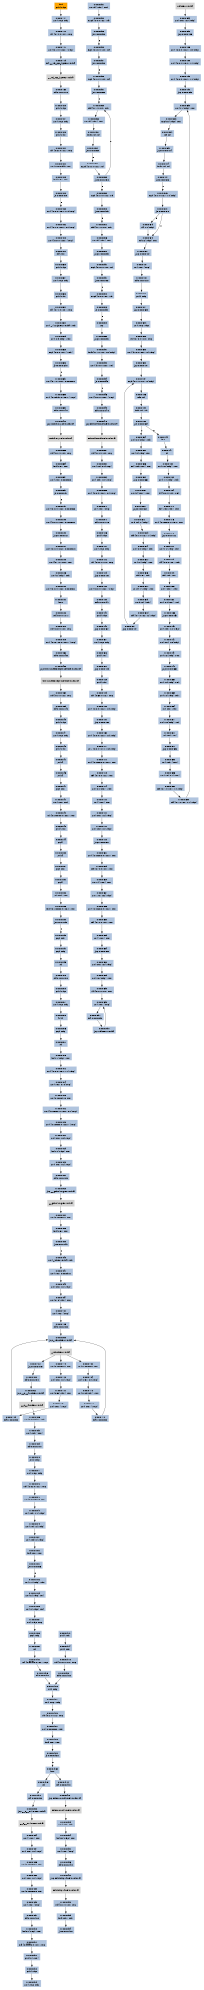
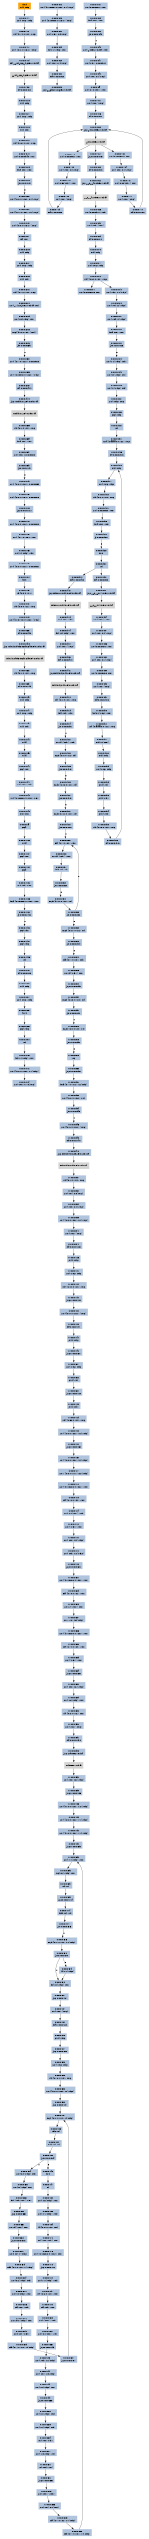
  digraph {
    fontname="Patrick Hand"
    node [color=lightsteelblue fillcolor=lightsteelblue fontname="Patrick Hand" shape=rectangle style=filled]
    edge [color="#000000" fontname="Patrick Hand"]
    n1 [color=lightgrey fillcolor=orange label="start\npushl %ebp"]
    n2 [label="0x00401141\nmovl %esp, %ebp"]
    n3 [label="0x00401143\nsubl $0x18<UINT8>, %esp"]
    n4 [label="0x00401146\nmovl $0x2<UINT32>, (%esp)"]
    n5 [label="0x0040114d\ncall __set_app_type@msvcrt.dll"]
    n6 [color=lightgrey fillcolor=lightgrey label="__set_app_type@msvcrt.dll"]
    n7 [label="0x00401153\ncall 0x00401020"]
    n8 [label="0x00401020\npushl %ebp"]
    n9 [label="0x00401021\nmovl %esp, %ebp"]
    n10 [label="0x00401023\npushl %ebx"]
    n11 [label="0x00401024\nsubl $0x34<UINT8>, %esp"]
    n12 [label="0x00401027\nmovl 0x0040d6f0, %eax"]
    n13 [label="0x0040102c\ntestl %eax, %eax"]
    n14 [label="0x0040102e\nje 0x0040104c"]
    n15 [label="0x00401030\nmovl $0x0<UINT32>, 0x8(%esp)"]
    n16 [label="0x00401038\nmovl $0x2<UINT32>, 0x4(%esp)"]
    n17 [label="0x00401040\nmovl $0x0<UINT32>, (%esp)"]
    n18 [label="0x00401047\ncall %eax"]
    n19 [label="0x00402570\npushl %ebp"]
    n20 [label="0x00402571\nmovl %esp, %ebp"]
    n21 [label="0x00402573\npushl %ebx"]
    n22 [label="0x00402574\nsubl $0x14<UINT8>, %esp"]
    n23 [label="0x00402577\nmovl _winmajor@msvcrt.dll, %edx"]
    n24 [label="0x0040257d\nmovl 0xc(%ebp), %eax"]
    n25 [label="0x00402580\ncmpl $0x3<UINT8>, (%edx)"]
    n26 [label="0x00402583\njbe 0x004025b6"]
    n27 [label="0x004025b6\nmovl $0x1<UINT32>, 0x0040e07c"]
    n28 [label="0x004025c0\nmovl $0x40d6b4<UINT32>, (%esp)"]
    n29 [label="0x004025c7\ncall 0x00402f28"]
    n30 [label="0x00402f28\njmp LoadLibraryA@kernel32.dll"]
    n31 [color=lightgrey fillcolor=lightgrey label="LoadLibraryA@kernel32.dll"]
    n32 [label="0x004025cc\nsubl $0x4<UINT8>, %esp"]
    n33 [label="0x004025cf\ntestl %eax, %eax"]
    n34 [label="0x004025d1\nmovl %eax, 0x0040e020"]
    n35 [label="0x004025d6\nje 0x004026d6"]
    n36 [label="0x004026d6\nmovl $0x0<UINT32>, 0x0040e05c"]
    n37 [label="0x004026e0\nmovl $0x0<UINT32>, 0x0040e06c"]
    n38 [label="0x004026ea\njmp 0x00402686"]
    n39 [label="0x00402686\nmovl $0x0<UINT32>, 0x0040e020"]
    n40 [label="0x00402690\nmovl $0x1<UINT32>, %eax"]
    n41 [label="0x00402695\nmovl -4(%ebp), %ebx"]
    n42 [label="0x00402698\nmovl $0x0<UINT32>, 0x0040e034"]
    n43 [label="0x004026a2\nleave "]
    n44 [label="0x004026a3\nret $0xc<UINT16>"]
    n45 [label="0x00401049\nsubl $0xc<UINT8>, %esp"]
    n46 [label="0x0040104c\nmovl $0x401180<UINT32>, (%esp)"]
    n47 [label="0x00401053\ncall 0x00402f00"]
    n48 [label="0x00402f00\njmp SetUnhandledExceptionFilter@kernel32.dll"]
    n49 [color=lightgrey fillcolor=lightgrey label="SetUnhandledExceptionFilter@kernel32.dll"]
    n50 [label="0x00401058\nsubl $0x4<UINT8>, %esp"]
    n51 [label="0x0040105b\ncall 0x004026f0"]
    n52 [label="0x004026f0\npushl %ebp"]
    n53 [label="0x004026f1\nmovl %esp, %ebp"]
    n54 [label="0x004026f3\npushl %ebx"]
    n55 [label="0x004026f4\npushfl "]
    n56 [label="0x004026f5\npushfl "]
    n57 [label="0x004026f6\npopl %eax"]
    n58 [label="0x004026f7\nmovl %eax, %edx"]
    n59 [label="0x004026f9\nxorl $0x200000<UINT32>, %eax"]
    n60 [label="0x004026fe\npushl %eax"]
    n61 [label="0x004026ff\npopfl "]
    n62 [label="0x00402700\npushfl "]
    n63 [label="0x00402701\npopl %eax"]
    n64 [label="0x00402702\npopfl "]
    n65 [label="0x00402703\nxorl %edx, %eax"]
    n66 [label="0x00402705\ntestl $0x200000<UINT32>, %eax"]
    n67 [label="0x0040270a\nje 0x004027b3"]
    n68 [label="0x004027b3\npopl %ebx"]
    n69 [label="0x004027b4\npopl %ebp"]
    n70 [label="0x004027b5\nret"]
    n71 [label="0x00401060\ncall 0x00402c60"]
    n72 [label="0x00402c60\npushl %ebp"]
    n73 [label="0x00402c61\nmovl %esp, %ebp"]
    n74 [label="0x00402c63\nfninit "]
    n75 [label="0x00402c65\npopl %ebp"]
    n76 [label="0x00402c66\nret"]
    n77 [label="0x00401065\nleal -16(%ebp), %eax"]
    n78 [label="0x00401068\nmovl $0x0<UINT32>, -16(%ebp)"]
    n79 [label="0x0040106f\nmovl %eax, 0x10(%esp)"]
-   n80 [label="0x00401073\nmovl 0x0040d670, %eax"]
    n81 [label="0x00401078\nmovl $0x40e004<UINT32>, 0x4(%esp)"]
    n82 [label="0x00401080\nmovl $0x40e000<UINT32>, (%esp)"]
    n83 [label="0x00401087\nmovl %eax, 0xc(%esp)"]
    n84 [label="0x0040108b\nleal -12(%ebp), %eax"]
    n85 [label="0x0040108e\nmovl %eax, 0x8(%esp)"]
    n86 [label="0x00401092\ncall 0x00402e80"]
    n87 [label="0x00402e80\njmp __getmainargs@msvcrt.dll"]
-   n88 [color=lightgrey fillcolor=lightgrey label="__getmainargs@msvcrt.dll"]
    n89 [label="0x00401097\nmovl 0x0040e024, %eax"]
    n90 [label="0x0040109c\ntestl %eax, %eax"]
    n91 [label="0x0040109e\njne 0x004010f0"]
    n92 [label="0x004010f0\nmovl _iob@msvcrt.dll, %ebx"]
    n93 [label="0x004010f6\nmovl %eax, 0x0040d674"]
    n94 [label="0x004010fb\nmovl %eax, 0x4(%esp)"]
    n95 [label="0x004010ff\nmovl 0x10(%ebx), %eax"]
    n96 [label="0x00401102\nmovl %eax, (%esp)"]
    n97 [label="0x00401105\ncall 0x00402ea0"]
    n98 [label="0x00402ea0\njmp _setmode@msvcrt.dll"]
    n99 [color=lightgrey fillcolor=lightgrey label="_setmode@msvcrt.dll"]
    n100 [label="0x0040110a\nmovl 0x0040e024, %eax"]
    n101 [label="0x0040111e\nmovl 0x0040e024, %eax"]
    n102 [label="0x00401132\njmp 0x004010a0"]
    n103 [label="0x0040110f\nmovl %eax, 0x4(%esp)"]
    n104 [label="0x00401123\nmovl %eax, 0x4(%esp)"]
    n105 [label="0x004010a0\ncall 0x00402e88"]
    n106 [label="0x00401113\nmovl 0x30(%ebx), %eax"]
    n107 [label="0x00401116\nmovl %eax, (%esp)"]
    n108 [label="0x00401119\ncall 0x00402ea0"]
    n109 [label="0x00401127\nmovl 0x50(%ebx), %eax"]
    n110 [label="0x0040112a\nmovl %eax, (%esp)"]
    n111 [label="0x0040112d\ncall 0x00402ea0"]
    n112 [label="0x00402e88\njmp __p__fmode@msvcrt.dll"]
    n113 [color=lightgrey fillcolor=lightgrey label="__p__fmode@msvcrt.dll"]
    n114 [label="0x004010a5\nmovl 0x0040d674, %edx"]
    n115 [label="0x004010ab\nmovl %edx, (%eax)"]
    n116 [label="0x004010ad\ncall 0x00402910"]
    n117 [label="0x00402910\npushl %ebp"]
    n118 [label="0x00402911\nmovl %esp, %ebp"]
    n119 [label="0x00402913\nsubl $0x38<UINT8>, %esp"]
    n120 [label="0x00402916\nmovl 0x0040e02c, %eax"]
    n121 [label="0x0040291b\nmovl %ebx, -12(%ebp)"]
    n122 [label="0x0040291e\nmovl %esi, -8(%ebp)"]
    n123 [label="0x00402921\nmovl %edi, -4(%ebp)"]
    n124 [label="0x00402924\ntestl %eax, %eax"]
    n125 [label="0x00402926\nje 0x00402935"]
    n126 [label="0x00402928\nmovl -12(%ebp), %ebx"]
    n127 [label="0x0040292b\nmovl -8(%ebp), %esi"]
    n128 [label="0x0040292e\nmovl -4(%ebp), %edi"]
    n129 [label="0x00402931\nmovl %ebp, %esp"]
    n130 [label="0x00402933\npopl %ebp"]
    n131 [label="0x00402934\nret"]
    n132 [label="0x004010b2\nandl $0xfffffff0<UINT8>, %esp"]
    n133 [label="0x004010b5\ncall 0x00402b40"]
    n134 [label="0x00402b40\npushl %ebp"]
    n135 [label="0x00402b41\nmovl %esp, %ebp"]
    n136 [label="0x00402b43\nsubl $0x8<UINT8>, %esp"]
    n137 [label="0x00402b46\nmovl 0x0040e030, %ecx"]
    n138 [label="0x00402b4c\ntestl %ecx, %ecx"]
    n139 [label="0x00402b4e\nje 0x00402b52"]
    n140 [label="0x00402b50\nleave "]
    n141 [label="0x00402b51\nret"]
    n142 [label="0x004010ba\ncall 0x00402e90"]
    n143 [label="0x00402b78\ncall 0x00402f70"]
    n144 [label="0x00402e90\njmp __p__environ@msvcrt.dll"]
    n145 [label="0x00402f70\njmp GetCommandLineA@kernel32.dll"]
    n146 [color=lightgrey fillcolor=lightgrey label="__p__environ@msvcrt.dll"]
    n147 [label="0x004010bf\nmovl (%eax), %eax"]
    n148 [label="0x004010c1\nmovl %eax, 0x8(%esp)"]
    n149 [label="0x004010c5\nmovl 0x0040e004, %eax"]
    n150 [label="0x004010ca\nmovl %eax, 0x4(%esp)"]
    n151 [label="0x004010ce\nmovl 0x0040e000, %eax"]
    n152 [label="0x004010d3\nmovl %eax, (%esp)"]
    n153 [label="0x004010d6\ncall 0x00402b60"]
    n154 [label="0x00402b60\nleal 0x4(%esp), %ecx"]
    n155 [label="0x00402b64\nandl $0xfffffff0<UINT8>, %esp"]
    n156 [label="0x00402b67\npushl -4(%ecx)"]
    n157 [label="0x00402b6a\npushl %ebp"]
    n158 [label="0x00402b6b\nmovl %esp, %ebp"]
+   n159 [label="0x00402b6d\npushl %esi"]
    n160 [label="0x00402b6e\npushl %ebx"]
    n161 [label="0x00402b6f\npushl %ecx"]
    n162 [label="0x00402b70\nsubl $0x6c<UINT8>, %esp"]
    n163 [label="0x00402b73\ncall 0x00402b40"]
    n164 [color=lightgrey fillcolor=lightgrey label="GetCommandLineA@kernel32.dll"]
    n165 [label="0x00402b7d\nmovl %eax, %ebx"]
    n166 [label="0x00402b7f\nleal -92(%ebp), %eax"]
    n167 [label="0x00402b82\nmovl %eax, (%esp)"]
    n168 [label="0x00402b85\ncall 0x00402f78"]
    n169 [label="0x00402f78\njmp GetStartupInfoA@kernel32.dll"]
    n170 [color=lightgrey fillcolor=lightgrey label="GetStartupInfoA@kernel32.dll"]
    n171 [label="0x00402b8a\nsubl $0x4<UINT8>, %esp"]
    n172 [label="0x00402b8d\ntestl %ebx, %ebx"]
    n173 [label="0x00402b8f\njne 0x00402b96"]
    n174 [label="0x00402b96\nmovzbl (%ebx), %edx"]
    n175 [label="0x00402b99\ncmpb $0x9<UINT8>, %dl"]
    n176 [label="0x00402b9c\nje 0x00402b93"]
    n177 [label="0x00402b9e\ncmpb $0x20<UINT8>, %dl"]
    n178 [label="0x00402ba1\nje 0x00402b93"]
    n179 [label="0x00402ba3\ncmpb $0x22<UINT8>, %dl"]
    n180 [label="0x00402ba6\nje 0x00402c30"]
    n181 [label="0x00402c30\naddl $0x1<UINT8>, %ebx"]
    n182 [label="0x00402c33\nmovzbl (%ebx), %eax"]
    n183 [label="0x00402c36\ntestb %al, %al"]
    n184 [label="0x00402c38\nje 0x00402c3e"]
    n185 [label="0x00402c3a\ncmpb $0x22<UINT8>, %al"]
    n186 [label="0x00402c3c\njne 0x00402c30"]
    n187 [label="0x00402c3e\ncmpb $0x22<UINT8>, %al"]
    n188 [label="0x00402c40\njne 0x00402bd4"]
    n189 [label="0x00402c42\naddl $0x1<UINT8>, %ebx"]
    n190 [label="0x00402c45\nmovzbl (%ebx), %eax"]
    n191 [label="0x00402c48\njmp 0x00402bd4"]
    n192 [label="0x00402bd4\ncmpb $0x20<UINT8>, %al"]
    n193 [label="0x00402bd6\njne 0x00402c4a"]
    n194 [label="0x00402c4a\ncmpb $0x9<UINT8>, %al"]
    n195 [label="0x00402c4c\nje 0x00402bd8"]
    n196 [label="0x00402c4e\nnop "]
    n197 [label="0x00402c50\njmp 0x00402be6"]
    n198 [label="0x00402be6\ntestb $0x1<UINT8>, -48(%ebp)"]
    n199 [label="0x00402bea\nmovl $0xa<UINT32>, %esi"]
    n200 [label="0x00402bef\nje 0x00402bf5"]
    n201 [label="0x00402bf5\nmovl $0x0<UINT32>, (%esp)"]
    n202 [label="0x00402bfc\ncall 0x00402f10"]
    n203 [label="0x00402f10\njmp GetModuleHandleA@kernel32.dll"]
    n204 [color=lightgrey fillcolor=lightgrey label="GetModuleHandleA@kernel32.dll"]
    n205 [label="0x00402c01\nsubl $0x4<UINT8>, %esp"]
    n206 [label="0x00402c04\nmovl %esi, 0xc(%esp)"]
    n207 [label="0x00402c08\nmovl %ebx, 0x8(%esp)"]
    n208 [label="0x00402c0c\nmovl $0x0<UINT32>, 0x4(%esp)"]
    n209 [label="0x00402c14\nmovl %eax, (%esp)"]
    n210 [label="0x00402c17\ncall 0x00401425"]
    n211 [label="0x00401425\npushl %ebp"]
    n212 [label="0x00401426\nmovl %esp, %ebp"]
    n213 [label="0x00401428\nsubl $0x28<UINT8>, %esp"]
    n214 [label="0x0040142b\njmp 0x00401499"]
    n215 [label="0x00401499\nmovl $0x0<UINT32>, (%esp)"]
    n216 [label="0x004014a0\ncall 0x004014f2"]
    n217 [label="0x004014f2\npushl %ebp"]
    n218 [label="0x004014f3\njmp 0x00401541"]
    n219 [label="0x00401541\nmovl %esp, %ebp"]
    n220 [label="0x00401543\npushl %esi"]
    n221 [label="0x00401544\njmp 0x0040148c"]
    n222 [label="0x0040148c\npushl %ebx"]
    n223 [label="0x0040148d\nsubl $0x50<UINT8>, %esp"]
    n224 [label="0x00401490\nmovl $0x0<UINT32>, -48(%ebp)"]
    n225 [label="0x00401497\njmp 0x0040145a"]
    n226 [label="0x0040145a\nmovl $0x0<UINT32>, -44(%ebp)"]
    n227 [label="0x00401461\nmovw $0x0<UINT16>, -38(%ebp)"]
    n228 [label="0x00401467\nmovl $0x403060<UINT32>, %eax"]
    n229 [label="0x0040146c\naddl $0x10<UINT8>, %eax"]
    n230 [label="0x0040146f\nmovl 0x4(%eax), %edx"]
    n231 [label="0x90401472\nmovl (%eax), %eax"]
    n232 [label="0x00401474\nmovl %eax, -48(%ebp)"]
    n233 [label="0x00401477\nmovl %edx, -44(%ebp)"]
    n234 [label="0x0040147a\njmp 0x00401526"]
    n235 [label="0x00401526\nmovl $0x403060<UINT32>, %eax"]
    n236 [label="0x0040152b\naddl $0x1e<UINT8>, %eax"]
    n237 [label="0x0040152e\nmovzwl (%eax), %eax"]
    n238 [label="0x00401531\nmovw %ax, -38(%ebp)"]
    n239 [label="0x00401535\nmovl $0x403060<UINT32>, %eax"]
    n240 [label="0x0040153a\naddl $0x18<UINT8>, %eax"]
    n241 [label="0x0040153d\nmovl (%eax), %eax"]
    n242 [label="0x0040153f\njmp 0x004015aa"]
    n243 [label="0x004015aa\nmovl %eax, -36(%ebp)"]
    n244 [label="0x004015ad\nmovl -36(%ebp), %eax"]
    n245 [label="0x004015b0\nshll $0x3<UINT8>, %eax"]
    n246 [label="0x004015b3\nmovl %eax, (%esp)"]
    n247 [label="0x004015b6\ncall 0x00402eb0"]
    n248 [label="0x00402eb0\njmp malloc@msvcrt.dll"]
    n249 [color=lightgrey fillcolor=lightgrey label="malloc@msvcrt.dll"]
    n250 [label="0x004015bb\nmovl %eax, -32(%ebp)"]
    n251 [label="0x004015be\njmp 0x004014c5"]
    n252 [label="0x004014c5\nmovl $0x0<UINT32>, -28(%ebp)"]
    n253 [label="0x004014cc\nmovl $0x0<UINT32>, -16(%ebp)"]
    n254 [label="0x004014d3\nmovl $0x0<UINT32>, -12(%ebp)"]
    n255 [label="0x004014da\njmp 0x004015d0"]
    n256 [label="0x004015d0\nmovl -16(%ebp), %eax"]
    n257 [label="0x004015d3\ncmpl -36(%ebp), %eax"]
    n258 [label="0x004015d6\nsetl %al"]
    n259 [label="0x004015d9\njmp 0x0040147f"]
    n260 [label="0x0040147f\ntestb %al, %al"]
    n261 [label="0x00401481\njne 0x00401515"]
    n262 [label="0x00401515\ncmpl $0x2<UINT8>, -12(%ebp)"]
    n263 [label="0x00401519\njne 0x0040151e"]
    n264 [label="0x0040151e\nleal -48(%ebp), %eax"]
    n265 [label="0x0040151b\nshll -12(%ebp)"]
    n266 [label="0x00401521\njmp 0x00401401"]
    n267 [label="0x00401401\nmovl %eax, (%esp)"]
    n268 [label="0x00401404\ncall 0x00401340"]
    n269 [label="0x00401340\npushl %ebp"]
    n270 [label="0x00401341\njmp 0x0040158e"]
    n271 [label="0x0040158e\nmovl %esp, %ebp"]
    n272 [label="0x00401590\nsubl $0x10<UINT8>, %esp"]
    n273 [label="0x00401593\nmovl $0x0<UINT32>, -8(%ebp)"]
    n274 [label="0x0040159a\njmp 0x004014e1"]
    n275 [label="0x004014e1\ncmpl $0x7<UINT8>, -8(%ebp)"]
    n276 [label="0x004014e5\nsetle %al"]
    n277 [label="0x004014e8\ntestb %al, %al"]
    n278 [label="0x004014ea\njne 0x0040159f"]
    n279 [label="0x0040159f\nmovl 0x8(%ebp), %edx"]
    n280 [label="0x004014f0\nleave "]
    n281 [label="0x004015a2\nmovl -8(%ebp), %eax"]
    n282 [label="0x004014f1\nret"]
    n283 [label="0x004015a5\nleal (%edx,%eax), %eax"]
    n284 [label="0x004015a8\njmp 0x00401554"]
    n285 [label="0x00401554\nmovzbl (%eax), %eax"]
    n286 [label="0x00401557\njmp 0x00401568"]
    n287 [label="0x00401568\nmovb %al, -1(%ebp)"]
    n288 [label="0x0040156b\naddb $0x4<UINT8>, -1(%ebp)"]
    n289 [label="0x0040156f\nmovl 0x8(%ebp), %edx"]
    n290 [label="0x00401572\nmovl -8(%ebp), %eax"]
    n291 [label="0x00401575\naddl %eax, %edx"]
    n292 [label="0x00401577\nmovzbl -1(%ebp), %eax"]
    n293 [label="0x0040157b\nmovb %al, (%edx)"]
    n294 [label="0x0040157d\naddl $0x1<UINT8>, -8(%ebp)"]
    n295 [label="0x00401581\njmp 0x004014e1"]
    n296 [label="0x00401409\nmovl -32(%ebp), %eax"]
    n297 [label="0x0040140c\nmovl -16(%ebp), %edx"]
    n298 [label="0x0040140f\nshll $0x3<UINT8>, %edx"]
    n299 [label="0x00401412\nleal (%eax,%edx), %ecx"]
    n300 [label="0x00401415\nmovl $0x403060<UINT32>, %eax"]
    n301 [label="0x0040141a\njmp 0x00401448"]
    n302 [label="0x00401448\nmovl -12(%ebp), %edx"]
    n303 [label="0x0040144b\nshll $0x3<UINT8>, %edx"]
    n304 [label="0x0040144e\naddl %edx, %eax"]
    n305 [label="0x00401450\nmovl (%eax), %ebx"]
    n306 [label="0x00401452\nmovl 0x4(%eax), %esi"]
    n307 [label="0x00401455\njmp 0x004014f5"]
    n308 [label="0x004014f5\nmovl %ebx, -64(%ebp)"]
    n309 [label="0x004014f8\nmovl %esi, -60(%ebp)"]
    n310 [label="0x004014fb\nmovl -48(%ebp), %eax"]
    n311 [label="0x004014fe\njmp 0x00401559"]
    n312 [label="0x00401559\nmovl -44(%ebp), %edx"]
    n313 [label="0x0040155c\nmovl -64(%ebp), %ebx"]
    n314 [label="0x0040155f\nxorl %eax, %ebx"]
    n315 [label="0x00401561\nmovl -60(%ebp), %esi"]
    n316 [label="0x00401564\nxorl %edx, %esi"]
    n317 [label="0x00401566\njmp 0x004015c3"]
    n318 [label="0x004015c3\nmovl %ebx, (%ecx)"]
    n319 [label="0x004015c5\nmovl %esi, 0x4(%ecx)"]
    n320 [label="0x004015c8\naddl $0x1<UINT8>, -16(%ebp)"]
    n321 [label="0x004015cc\naddl $0x1<UINT8>, -12(%ebp)"]
    n1 -> n2
    n2 -> n3
    n3 -> n4
    n4 -> n5
    n5 -> n6
    n6 -> n7
    n7 -> n8
    n8 -> n9
    n9 -> n10
    n10 -> n11
    n11 -> n12
    n12 -> n13
    n13 -> n14
    n14 -> n15 [label=F]
    n15 -> n16
    n16 -> n17
    n17 -> n18
    n18 -> n19
    n19 -> n20
    n20 -> n21
    n21 -> n22
    n22 -> n23
    n23 -> n24
    n24 -> n25
    n25 -> n26
    n26 -> n27 [label=T]
    n27 -> n28
    n28 -> n29
    n29 -> n30
    n30 -> n31
    n31 -> n32
    n32 -> n33
    n33 -> n34
    n34 -> n35
    n35 -> n36 [label=F]
    n36 -> n37
    n37 -> n38
    n38 -> n39
    n39 -> n40
    n40 -> n41
    n41 -> n42
    n42 -> n43
    n43 -> n44
    n44 -> n45
    n45 -> n46
    n46 -> n47
    n47 -> n48
    n48 -> n49
    n49 -> n50
    n50 -> n51
    n51 -> n52
    n52 -> n53
    n53 -> n54
    n54 -> n55
    n55 -> n56
    n56 -> n57
    n57 -> n58
    n58 -> n59
    n59 -> n60
    n60 -> n61
    n61 -> n62
    n62 -> n63
    n63 -> n64
    n64 -> n65
    n65 -> n66
    n66 -> n67
    n67 -> n68 [label=T]
    n68 -> n69
    n69 -> n70
    n70 -> n71
    n71 -> n72
    n72 -> n73
    n73 -> n74
    n74 -> n75
    n75 -> n76
    n76 -> n77
    n77 -> n78
    n78 -> n79
-   n79 -> n80
-   n80 -> n81
    n81 -> n82
    n82 -> n83
    n83 -> n84
    n84 -> n85
    n85 -> n86
    n86 -> n87
-   n87 -> n88
-   n88 -> n89
    n89 -> n90
    n90 -> n91
    n91 -> n92 [label=T]
    n92 -> n93
    n93 -> n94
    n94 -> n95
    n95 -> n96
    n96 -> n97
    n97 -> n98
    n98 -> n99
    n99 -> n100
    n99 -> n101
    n99 -> n102
    n100 -> n103
    n101 -> n104
    n102 -> n105
    n103 -> n106
    n104 -> n109
    n105 -> n112
    n106 -> n107
    n107 -> n108
    n108 -> n98
    n109 -> n110
    n110 -> n111
    n111 -> n98
    n112 -> n113
    n113 -> n114
    n114 -> n115
    n115 -> n116
    n116 -> n117
    n117 -> n118
    n118 -> n119
    n119 -> n120
-   n120 -> n121
+   n119 -> n121
    n121 -> n122
    n122 -> n123
    n123 -> n124
    n124 -> n125
    n125 -> n126 [label=F]
    n126 -> n127
    n127 -> n128
    n128 -> n129
    n129 -> n130
    n130 -> n131
    n131 -> n132
    n132 -> n133
    n133 -> n134
    n134 -> n135
    n135 -> n136
    n136 -> n137
    n137 -> n138
    n138 -> n139
    n139 -> n140 [label=F]
    n140 -> n141
    n141 -> n142
-   n140 -> n143
+   n141 -> n143
    n142 -> n144
    n143 -> n145
    n144 -> n146
    n145 -> n164
    n146 -> n147
    n147 -> n148
    n148 -> n149
    n149 -> n150
    n150 -> n151
    n151 -> n152
    n152 -> n153
    n153 -> n154
    n154 -> n155
    n155 -> n156
    n156 -> n157
    n157 -> n158
+   n158 -> n159
+   n159 -> n160
    n160 -> n161
    n161 -> n162
    n162 -> n163
    n163 -> n134
    n164 -> n165
    n165 -> n166
    n166 -> n167
    n167 -> n168
    n168 -> n169
    n169 -> n170
    n170 -> n171
    n171 -> n172
    n172 -> n173
+   n173 -> n174 [label=T]
    n174 -> n175
    n175 -> n176
    n176 -> n177 [label=F]
    n177 -> n178
    n178 -> n179 [label=F]
    n179 -> n180
    n180 -> n181 [label=T]
    n181 -> n182
    n182 -> n183
    n183 -> n184
    n184 -> n185 [label=F]
    n185 -> n186
    n186 -> n181 [label=T]
    n186 -> n187 [label=F]
    n187 -> n188
    n188 -> n189 [label=F]
    n189 -> n190
    n190 -> n191
    n191 -> n192
    n192 -> n193
    n193 -> n194 [label=T]
    n194 -> n195
    n195 -> n196 [label=F]
    n196 -> n197
    n197 -> n198
    n198 -> n199
    n199 -> n200
    n200 -> n201 [label=T]
    n201 -> n202
    n202 -> n203
    n203 -> n204
    n204 -> n205
    n205 -> n206
    n206 -> n207
    n207 -> n208
    n208 -> n209
    n209 -> n210
    n210 -> n211
    n211 -> n212
    n212 -> n213
    n213 -> n214
    n214 -> n215
    n215 -> n216
    n216 -> n217
    n217 -> n218
    n218 -> n219
    n219 -> n220
    n220 -> n221
    n221 -> n222
    n222 -> n223
    n223 -> n224
    n224 -> n225
    n225 -> n226
    n226 -> n227
    n227 -> n228
    n228 -> n229
    n229 -> n230
    n230 -> n231
    n231 -> n232
    n232 -> n233
    n233 -> n234
    n234 -> n235
    n235 -> n236
    n236 -> n237
    n237 -> n238
    n238 -> n239
    n239 -> n240
    n240 -> n241
    n241 -> n242
    n242 -> n243
    n243 -> n244
    n244 -> n245
    n245 -> n246
    n246 -> n247
    n247 -> n248
-   n248 -> n246
+   n248 -> n249
    n249 -> n250
    n250 -> n251
    n251 -> n252
    n252 -> n253
    n253 -> n254
    n254 -> n255
    n255 -> n256
    n256 -> n257
    n257 -> n258
    n258 -> n259
    n259 -> n260
    n260 -> n261
    n261 -> n262 [label=T]
    n262 -> n263
    n263 -> n264 [label=T]
    n263 -> n265 [label=F]
    n264 -> n266
    n265 -> n264
    n266 -> n267
    n267 -> n268
    n268 -> n269
    n269 -> n270
    n270 -> n271
    n271 -> n272
    n272 -> n273
    n273 -> n274
    n274 -> n275
    n275 -> n276
    n276 -> n277
    n277 -> n278
    n278 -> n279 [label=T]
    n278 -> n280 [label=F]
    n279 -> n281
    n280 -> n282
    n281 -> n283
    n282 -> n296
    n283 -> n284
    n284 -> n285
    n285 -> n286
    n286 -> n287
    n287 -> n288
    n288 -> n289
    n289 -> n290
    n290 -> n291
    n291 -> n292
    n292 -> n293
    n293 -> n294
    n294 -> n295
    n295 -> n275
    n296 -> n297
    n297 -> n298
    n298 -> n299
    n299 -> n300
    n300 -> n301
    n301 -> n302
    n302 -> n303
    n303 -> n304
    n304 -> n305
    n305 -> n306
    n306 -> n307
    n307 -> n308
    n308 -> n309
    n309 -> n310
    n310 -> n311
    n311 -> n312
    n312 -> n313
    n313 -> n314
    n314 -> n315
    n315 -> n316
    n316 -> n317
    n317 -> n318
    n318 -> n319
    n319 -> n320
    n320 -> n321
    n321 -> n256
  }
